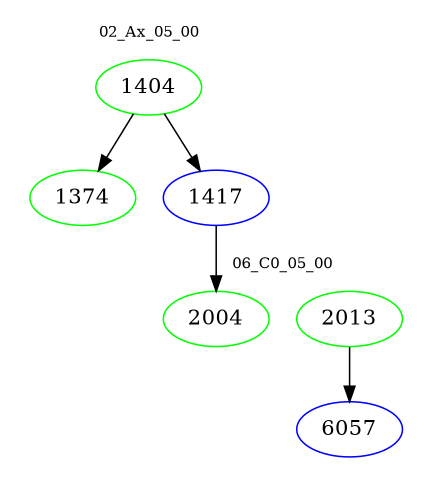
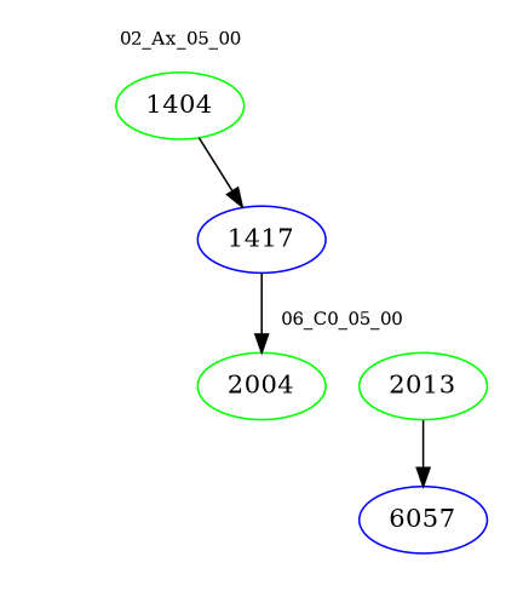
  digraph {
    node [color=green]
    edge [color=black]
    n1 [label=1404]
-   n2 [label=1374]
    n3 [color=blue label=1417]
    n4 [label=2013]
    n5 [label=2004]
    n6 [color=blue label=6057]
    subgraph cluster_1 {
      color=white
      fontsize=10
      label="02_Ax_05_00"
      n1
-     n2
      n3
    }
    subgraph cluster_2 {
      color=white
      fontsize=10
      label="06_C0_05_00"
      n4
      n5
      n6
    }
-   n1 -> n2
    n1 -> n3
    n3 -> n5
    n4 -> n6
  }
